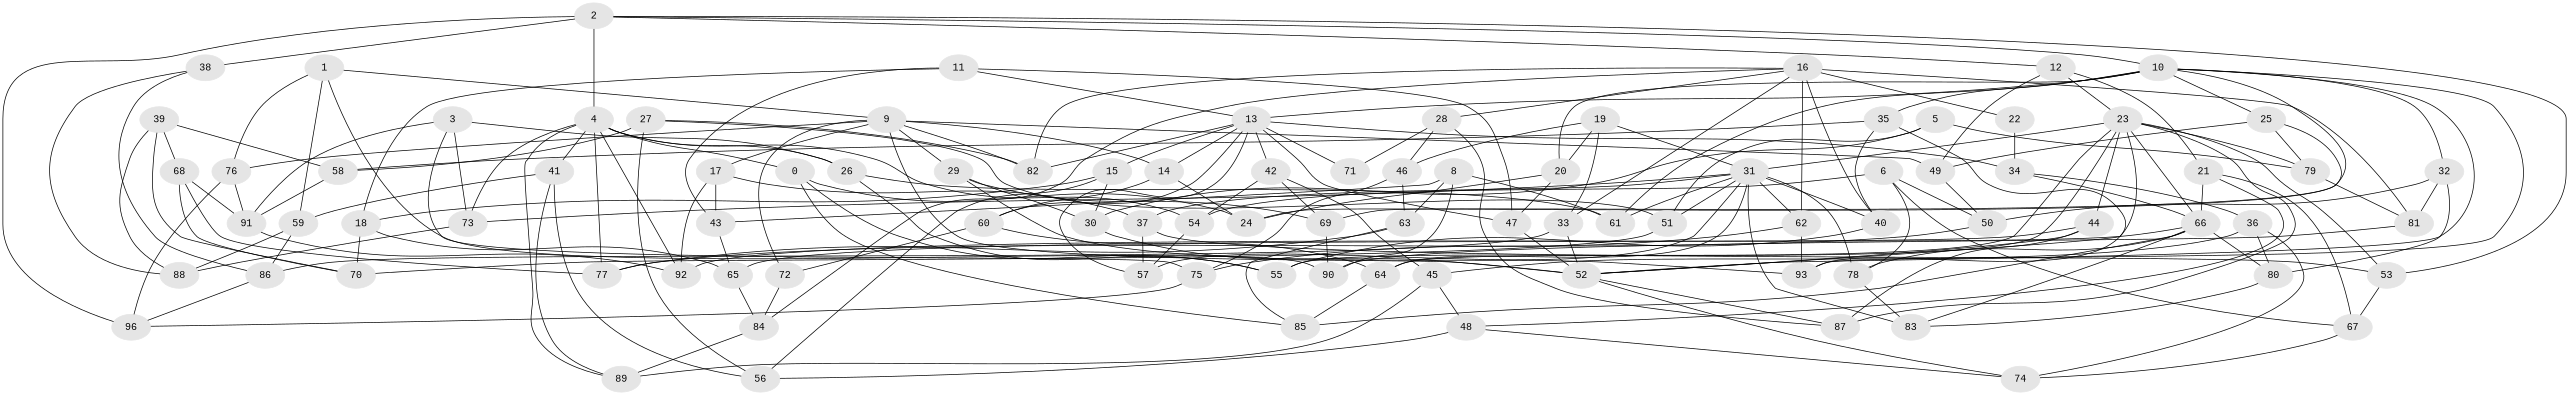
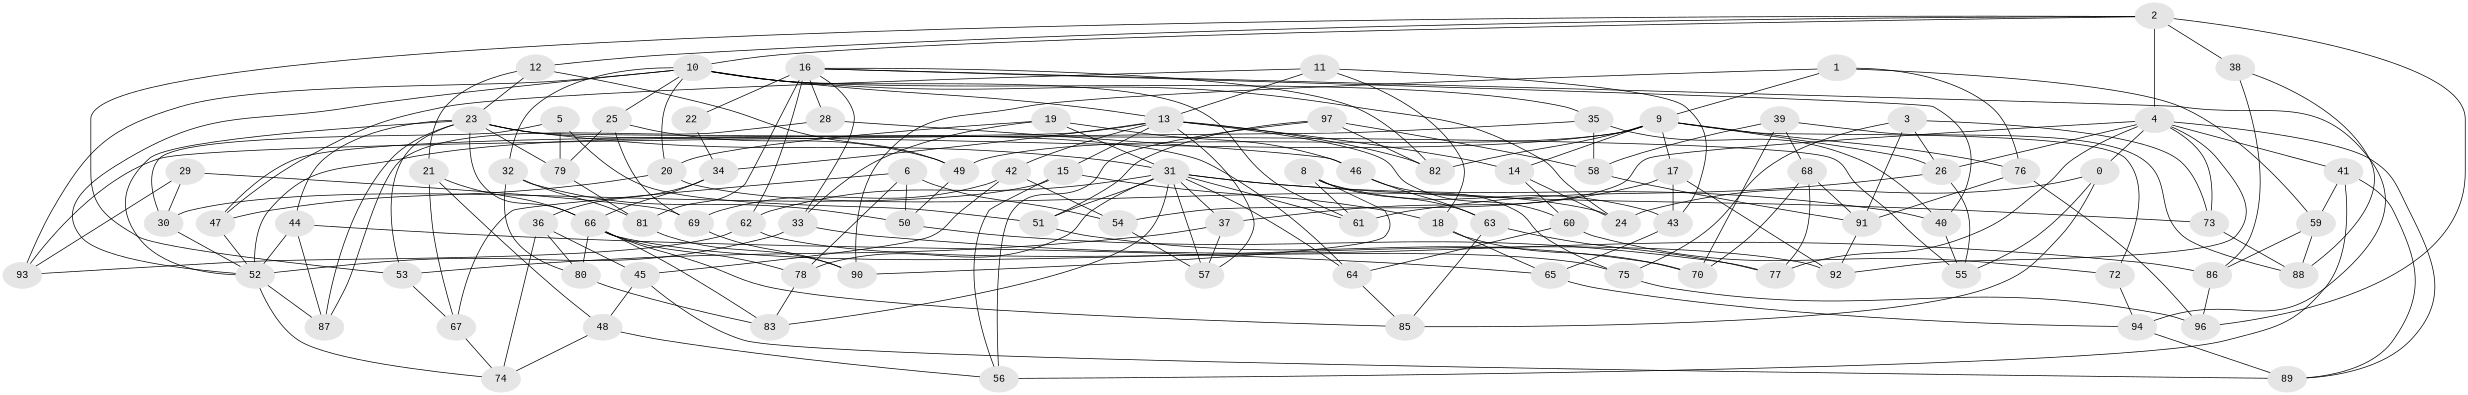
  graph {
    fontname="Liberation Mono"
    node [color=gray90 fontname="Liberation Mono" style=filled]
    edge [fontname="Liberation Mono" weight=1.0]
    1
    9
    59
    76
    90
    14
    17
    29
    49
    52
    72
    82
    86
    88
    n15 [label=96]
    91
    2
    4
    10
    12
    38
    53
    26
    73
    n25 [label=0]
    41
    54
    77
    89
    92
    24
    61
    13
    20
    25
    32
    35
    93
    21
    23
    67
    3
    75
    55
    85
    56
    57
    5
    30
    51
    79
    70
    81
    6
    50
    78
    74
    83
    8
    43
    63
    65
    60
    37
    69
    87
-   84
-   71
+   84 [label=94]
    47
    15
    34
    42
    80
    40
    58
    11
    18
    48
    66
    31
    44
    64
    36
    45
    16
    22
    28
    33
    62
    46
    19
-   27
+   27 [label=97]
    39
    68
    1 -- 9
    1 -- 59
    1 -- 76
    1 -- 90
    9 -- 76
    9 -- 14
    9 -- 17
-   9 -- 29
+   9 -- 26
    9 -- 49
    9 -- 52 [weight=2.0]
    9 -- 72
    9 -- 82
    59 -- 86
    59 -- 88
    76 -- n15
    76 -- 91
    14 -- 24
    14 -- 60
    17 -- 92
    17 -- 43
    17 -- 37
    29 -- 93
    29 -- 30
    29 -- 69
    49 -- 50
    52 -- 74
    52 -- 87
    72 -- 84
    86 -- n15
    91 -- 92
    2 -- n15
    2 -- 4 [weight=2.0]
    2 -- 10
    2 -- 12
    2 -- 38 [weight=2.0]
    2 -- 53
    4 -- 26
    4 -- 73
    4 -- n25
    4 -- 41
    4 -- 54
    4 -- 77
    4 -- 89
    4 -- 92
    10 -- 52
    10 -- 24
    10 -- 61
    10 -- 13
    10 -- 20
    10 -- 25
    10 -- 32
    10 -- 35
    10 -- 93
    12 -- 49
    12 -- 21
    12 -- 23
    38 -- 86
    38 -- 88
    53 -- 67
    26 -- 61
    26 -- 55
    73 -- 88
    n25 -- 24
    n25 -- 55
    n25 -- 85
    41 -- 59
    41 -- 89
    41 -- 56
    54 -- 57
    13 -- 14
    13 -- 82
    13 -- 57
    13 -- 60
-   13 -- 71 [weight=2.0]
    13 -- 47
    13 -- 15
    13 -- 34
    13 -- 42
    20 -- 24
    20 -- 47
    25 -- 49
    25 -- 79
    25 -- 69
    32 -- 81
    32 -- 50
    32 -- 80
    35 -- 93
    35 -- 40
    35 -- 58
    21 -- 67
    21 -- 48
    21 -- 66
    23 -- 52
    23 -- 53
    23 -- 55
    23 -- 79
    23 -- 87
    23 -- 66
    23 -- 31
    23 -- 44
    23 -- 64
    67 -- 74
    3 -- 91
    3 -- 26
    3 -- 73
    3 -- 75
    75 -- n15
    5 -- 30
    5 -- 51
    5 -- 79
    30 -- 52
    51 -- 70
    79 -- 81
    81 -- 90
    6 -- 54
    6 -- 67
    6 -- 50
    6 -- 78
    50 -- 77
    78 -- 83
    8 -- 90
    8 -- 61
    8 -- 43
    8 -- 63
    43 -- 65
    63 -- 77
    63 -- 85
    65 -- 84
    60 -- 72
    60 -- 64
    37 -- 53
    37 -- 57
    69 -- 90
    84 -- 89
    47 -- 52
    15 -- 56
    15 -- 30
    15 -- 18
    34 -- 66
    34 -- 36
    42 -- 54
    42 -- 69
    42 -- 45
    80 -- 83
    40 -- 55
    58 -- 91
    11 -- 13
    11 -- 43
    11 -- 47
    11 -- 18
    18 -- 70
    18 -- 65
    48 -- 56
    48 -- 74
    66 -- 92
    66 -- 85
    66 -- 78
    66 -- 83
    66 -- 80
    31 -- 73
    31 -- 61
    31 -- 57
    31 -- 51
    31 -- 78
    31 -- 83
    31 -- 37
    31 -- 40
    31 -- 64
    31 -- 62
    44 -- 52
    44 -- 65
    44 -- 87
    64 -- 85
    36 -- 74
    36 -- 80
    36 -- 45
    45 -- 89
    45 -- 48
    16 -- 82
    16 -- 81
    16 -- 84
    16 -- 40
    16 -- 22 [weight=3.0]
    16 -- 28
    16 -- 33
    16 -- 62
    22 -- 34
    28 -- 87
-   28 -- 71
    28 -- 46
    33 -- 52
    33 -- 86
    62 -- 93
    62 -- 75
    46 -- 75
    46 -- 63
    19 -- 20
    19 -- 31
    19 -- 33
    19 -- 46
    27 -- 82
    27 -- 56
    27 -- 51
    27 -- 58
    39 -- 88
    39 -- 70
    39 -- 58
    39 -- 68
    68 -- 91
    68 -- 77
    68 -- 70
  }
